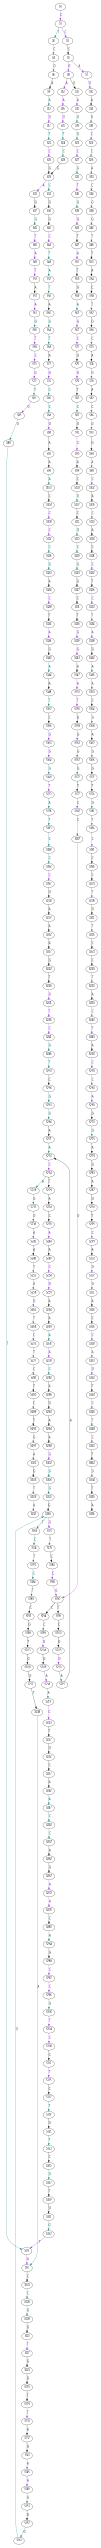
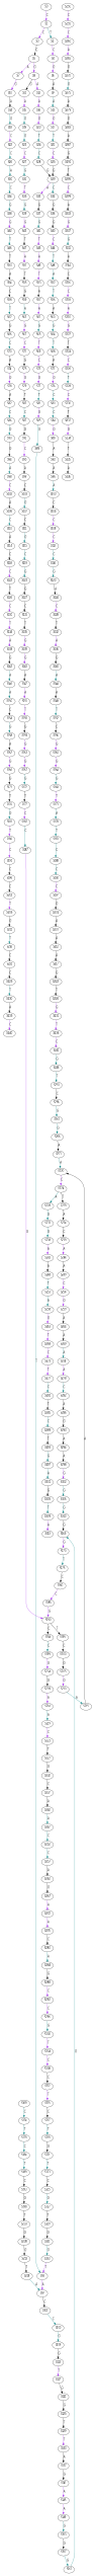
  strict digraph {
    fontname="Comic Neue"
    node [fontname="Comic Neue"]
    edge [color=black fontname="Comic Neue"]
    S0
    S1
    S2
    S3
    S4
    S5
    S6
    S7
    S8
    S9
    S10
    S11
    S12
    S13
    S14
    S15
    S16
    S17
    S18
    S19
    S20
    S21
    S22
    S23
    S24
    S25
    S26
    S27
    S28
    S29
    S30
    S31
    S32
    S33
    S34
    S35
    S36
    S37
    S38
    S39
    S40
    S41
    S42
    S43
    S44
    S45
    S46
    S47
    S48
    S49
    S50
    S51
    S52
    S53
    S54
    S55
    S56
    S57
    S58
    S59
    S60
    S61
    S62
    S63
    S64
    S65
    S66
    S67
    S68
    S69
    S70
    S71
    S72
    S73
    S74
    S75
    S76
    S77
    S78
    S79
    S80
    S81
    S82
    S83
    S84
    S85
    S86
    S87
    S88
    S89
    S90
    S91
    S92
    S93
    S94
    S95
    S96
    S97
    S98
    S99
    S100
    S101
    S102
    S103
    S104
    S105
    S106
    S107
    S108
    S109
    S110
    S111
    S112
    S113
    S114
    S115
    S116
    S117
    S118
    S119
    S120
    S121
    S122
    S123
    S124
    S125
    S126
    S127
    S128
    S129
    S130
    S131
    S132
    S133
    S134
    S135
    S136
    S137
    S138
    S139
    S140
    S141
    S142
    S143
    S144
    S145
    S146
    S147
    S148
    S149
    S150
    S151
    S152
    S153
    S154
    S155
    S156
    S157
    S158
    S159
    S160
    S161
    S162
    S163
    S164
    S165
    S166
    S167
    S168
    S169
    S170
    S171
    S172
    S173
    S174
    S175
    S176
    S177
    S178
    S179
    S180
    S181
    S182
    S183
    S184
    S185
    S186
    S187
    S188
    S189
    S190
    S191
    S192
    S193
    S194
    S195
    S196
    S197
    S198
    S199
    S200
    S201
    S202
    S203
    S204
    S205
    S206
    S207
    S208
    S209
    S210
    S211
    S212
    S213
    S214
    S215
    S216
    S217
    S218
    S219
    S220
    S221
    S222
    S223
    S224
    S225
    S226
    S227
    S228
    S229
    S230
    S231
    S232
    S233
    S234
    S235
    S236
    S237
    S238
    S239
    S240
    S241
    S242
    S243
    S244
-   S245
    S246
    S247
    S248
    S249
    S250
    S251
    S252
    S253
    S254
    S255
    S256
    S257
    S258
    S259
    S260
    S261
    S262
    S263
    S264
    S265
    S266
    S267
    S268
    S269
    S270
    S271
    S272
    S273
    S274
    S275
    S276
    S277
    S278
    S279
    S280
    S281
    S282
    S283
    S284
    S285
    S286
    S287
    S288
    S289
    S290
    S291
    S292
    S293
    S294
    S295
    S296
    S297
    S298
    S299
    S300
    S301
    S302
    S303
    S304
    S305
    S306
    S307
    S308
    S309
    S310
    S311
    S312
    S313
    S314
    S315
    S316
    S317
    S318
    S319
    S320
    S321
    S322
    S323
    S324
    S325
    S326
    S327
    S328
    S329
    S330
    S331
    n333 [label=S832]
    S333
    S334
    S335
    S336
    S0 -> S1 [color=purple label=C]
    S1 -> S2 [color=teal label=T]
    S1 -> S3 [color=purple label=C]
    S2 -> S4 [color=purple label=C]
    S3 -> S5 [label=C]
    S4 -> S6 [color=purple label=G]
    S5 -> S7 [color=purple label=A]
    S5 -> S8 [color=purple label=G]
    S6 -> S9 [label=A]
    S7 -> S10 [color=purple label=G]
    S8 -> S11 [label=G]
    S8 -> S12 [color=purple label=A]
    S9 -> S13 [color=teal label=A]
    S10 -> S14 [label=A]
    S11 -> S15 [color=purple label=A]
    S12 -> S16 [color=purple label=A]
    S13 -> S17 [color=purple label=G]
    S14 -> S18 [color=teal label=G]
    S15 -> S19 [color=teal label=G]
    S16 -> S20 [color=purple label=G]
    S17 -> S21 [color=teal label=T]
    S18 -> S22 [color=purple label=C]
    S19 -> S23 [color=teal label=G]
    S20 -> S24 [color=teal label=T]
    S21 -> S25 [color=purple label=C]
    S22 -> S26 [color=teal label=C]
    S23 -> S27 [color=purple label=C]
    S24 -> S28 [color=teal label=C]
    S25 -> S29 [label=G]
    S26 -> S30 [color=teal label=A]
    S27 -> S31 [color=teal label=G]
    S28 -> S29 [label=G]
    S29 -> S32 [color=teal label=C]
    S29 -> S33 [color=purple label=A]
    S30 -> S34 [color=teal label=C]
    S31 -> S35 [color=purple label=T]
    S32 -> S36 [label=G]
    S33 -> S37 [label=G]
    S34 -> S38 [color=teal label=G]
    S35 -> S39 [color=teal label=G]
    S36 -> S40 [label=G]
    S37 -> S41 [color=teal label=G]
    S38 -> S42 [color=purple label=G]
    S39 -> S43 [color=purple label=G]
    S40 -> S44 [color=purple label=C]
    S41 -> S45 [color=purple label=T]
    S42 -> S46 [color=teal label=T]
    S43 -> S47 [label=T]
    S44 -> S48 [color=teal label=T]
    S45 -> S49 [color=purple label=A]
    S46 -> S50 [label=T]
    S47 -> S51 [color=purple label=A]
    S48 -> S52 [color=teal label=A]
    S49 -> S53 [color=purple label=T]
    S50 -> S54 [label=A]
    S51 -> S55 [label=T]
    S52 -> S56 [color=teal label=T]
    S53 -> S57 [label=A]
    S54 -> S58 [label=C]
    S55 -> S59 [label=G]
    S56 -> S60 [label=A]
    S57 -> S61 [color=purple label=A]
    S58 -> S62 [color=teal label=T]
    S59 -> S63 [color=teal label=A]
    S60 -> S64 [color=teal label=G]
    S61 -> S65 [color=teal label=G]
    S62 -> S66 [label=G]
    S63 -> S67 [color=purple label=G]
    S64 -> S68 [color=teal label=T]
    S65 -> S69 [color=purple label=T]
    S66 -> S70 [color=teal label=C]
    S67 -> S71 [color=purple label=C]
    S68 -> S72 [label=A]
    S69 -> S73 [color=purple label=C]
    S70 -> S74 [label=A]
    S71 -> S75 [label=G]
    S72 -> S76 [color=purple label=G]
    S73 -> S77 [color=purple label=G]
    S74 -> S78 [color=purple label=G]
    S75 -> S79 [color=purple label=G]
    S76 -> S80 [color=teal label=C]
    S77 -> S81 [color=teal label=T]
    S78 -> S82 [label=A]
    S79 -> S83 [label=T]
    S80 -> S84 [color=teal label=C]
    S81 -> S85 [color=purple label=G]
    S82 -> S86 [color=teal label=C]
    S83 -> S87 [color=teal label=C]
    S84 -> S88 [color=purple label=G]
    S85 -> S89 [color=teal label=G]
    S86 -> S90 [color=teal label=G]
    S87 -> S91 [label=G]
    S88 -> S92 [label=A]
    S89 -> S93 [color=teal label=T]
    S90 -> S94 [label=G]
    S91 -> S95 [color=purple label=C]
    S92 -> S96 [label=A]
    S93 -> S97 [color=purple label=A]
    S94 -> S98 [color=teal label=A]
    S95 -> S99 [label=A]
    S96 -> S100 [color=teal label=A]
    S97 -> S101 [label=C]
    S98 -> S102 [color=purple label=C]
    S99 -> S103 [label=C]
    S100 -> S104 [label=C]
    S101 -> S105 [color=teal label=C]
    S102 -> S106 [label=A]
    S103 -> S107 [color=teal label=G]
    S104 -> S108 [color=purple label=C]
    S105 -> S109 [color=teal label=G]
    S106 -> S110 [color=teal label=C]
    S107 -> S111 [label=C]
    S108 -> S112 [color=purple label=C]
    S109 -> S113 [label=G]
    S110 -> S114 [label=A]
    S111 -> S115 [color=teal label=G]
    S112 -> S116 [color=teal label=C]
    S113 -> S117 [color=purple label=T]
    S114 -> S118 [label=C]
    S115 -> S119 [color=teal label=C]
    S116 -> S120 [color=teal label=G]
    S117 -> S121 [label=G]
    S118 -> S122 [color=purple label=C]
    S119 -> S123 [color=teal label=G]
    S120 -> S124 [label=A]
    S121 -> S125 [label=G]
    S122 -> S126 [label=T]
    S123 -> S127 [label=G]
    S124 -> S128 [color=purple label=C]
    S125 -> S129 [label=T]
    S126 -> S130 [color=purple label=C]
    S127 -> S131 [label=C]
    S128 -> S132 [label=T]
    S129 -> S133 [color=purple label=T]
    S130 -> S134 [color=purple label=T]
    S131 -> S135 [label=T]
    S132 -> S136 [color=purple label=A]
    S133 -> S137 [label=A]
    S134 -> S138 [color=purple label=A]
    S135 -> S139 [color=purple label=G]
    S136 -> S140 [label=G]
    S137 -> S141 [label=G]
    S138 -> S142 [label=G]
    S139 -> S143 [color=purple label=G]
    S140 -> S144 [color=teal label=A]
    S141 -> S145 [color=purple label=A]
    S142 -> S146 [color=teal label=A]
    S143 -> S147 [label=A]
    S144 -> S148 [label=A]
    S145 -> S149 [color=purple label=A]
    S146 -> S150 [color=teal label=A]
    S147 -> S151 [color=purple label=A]
    S148 -> S152 [color=teal label=T]
    S149 -> S153 [color=teal label=G]
    S150 -> S154 [label=C]
    S151 -> S155 [color=purple label=T]
    S152 -> S156 [label=C]
    S153 -> S157 [label=G]
    S154 -> S158 [color=teal label=G]
    S155 -> S159 [label=G]
    S156 -> S160 [color=purple label=G]
    S157 -> S161 [color=teal label=G]
    S158 -> S162 [label=A]
    S159 -> S163 [color=purple label=G]
    S160 -> S164 [color=purple label=G]
    S161 -> S165 [color=teal label=G]
    S162 -> S166 [color=purple label=G]
    S163 -> S167 [color=purple label=G]
    S164 -> S168 [color=teal label=G]
-   S165 -> S169 [color=teal label=T]
    S165 -> S170 [color=purple label=G]
    S166 -> S171 [label=G]
    S167 -> S172 [color=teal label=G]
    S168 -> S173 [color=purple label=T]
    S169 -> S174 [color=teal label=C]
    S170 -> S175 [color=teal label=T]
    S171 -> S176 [label=T]
    S172 -> S177 [label=T]
    S173 -> S178 [color=teal label=A]
    S174 -> S179 [color=teal label=T]
    S175 -> S180 [label=C]
    S176 -> S181 [color=teal label=G]
    S177 -> S182 [color=purple label=C]
    S178 -> S183 [color=teal label=T]
    S179 -> S184 [color=teal label=C]
    S180 -> S185 [color=purple label=C]
    S181 -> S186 [color=purple label=T]
    S182 -> S187 [color=teal label=C]
    S183 -> S188 [color=teal label=C]
    S184 -> S189 [color=teal label=T]
    S185 -> S190 [color=purple label=G]
    S186 -> S191 [color=purple label=C]
    S187 -> S190 [color=purple label=G]
    S188 -> S192 [color=teal label=C]
    S189 -> S193 [label=C]
    S190 -> S194 [label=C]
    S190 -> S195 [label=T]
    S191 -> S196 [label=C]
    S192 -> S197 [color=purple label=C]
    S193 -> S198 [label=G]
    S194 -> S199 [color=teal label=C]
    S195 -> S200 [label=C]
    S196 -> S201 [label=C]
    S197 -> S202 [label=G]
    S198 -> S203 [label=T]
    S199 -> S204 [color=purple label=G]
    S200 -> S205 [label=G]
    S201 -> S206 [color=purple label=T]
    S202 -> S207 [label=A]
    S203 -> S208 [label=G]
    S204 -> S209 [label=G]
    S205 -> S210 [color=purple label=G]
    S206 -> S211 [label=G]
    S207 -> S212 [label=A]
    S208 -> S213 [label=G]
    S209 -> S214 [color=purple label=A]
    S210 -> S215 [color=teal label=A]
    S211 -> S216 [color=teal label=T]
    S212 -> S217 [label=A]
    S213 -> S218 [label=T]
    S214 -> S219 [color=teal label=A]
    S215 -> S220 [label=A]
    S216 -> S221 [label=C]
    S217 -> S222 [label=G]
    S218 -> S97 [color=teal label=A]
    S219 -> S223 [color=purple label=C]
    S220 -> S224 [color=purple label=C]
    S221 -> S225 [label=C]
    S222 -> S226 [label=T]
    S223 -> S227 [label=T]
    S224 -> S228 [color=teal label=A]
    S224 -> S229 [label=T]
    S225 -> S230 [color=teal label=T]
    S226 -> S231 [color=purple label=G]
    S227 -> S232 [label=G]
    S228 -> S233 [color=teal label=G]
    S229 -> S234 [label=A]
    S230 -> S235 [label=A]
    S231 -> S236 [color=purple label=T]
    S232 -> S237 [label=C]
    S233 -> S238 [color=teal label=G]
    S234 -> S239 [label=C]
    S235 -> S240 [color=purple label=C]
    S236 -> S241 [color=purple label=C]
    S237 -> S242 [label=A]
    S238 -> S243 [color=purple label=A]
    S239 -> S244 [color=purple label=A]
-   S240 -> S245 [color=purple label=T]
    S241 -> S246 [color=teal label=G]
    S242 -> S247 [color=teal label=A]
    S243 -> S248 [label=A]
    S244 -> S249 [label=A]
-   S245 -> S250 [label=A]
    S246 -> S251 [color=teal label=T]
    S247 -> S252 [color=teal label=C]
    S248 -> S253 [color=teal label=T]
    S249 -> S254 [color=purple label=C]
    S250 -> S255 [color=purple label=C]
    S251 -> S256 [label=C]
    S252 -> S257 [color=teal label=C]
    S253 -> S258 [color=teal label=A]
    S254 -> S259 [color=purple label=G]
    S255 -> S260 [color=purple label=C]
    S256 -> S261 [color=teal label=G]
    S257 -> S262 [label=A]
    S258 -> S263 [color=purple label=G]
    S259 -> S264 [label=A]
    S260 -> S265 [color=purple label=A]
    S261 -> S266 [color=teal label=G]
    S262 -> S267 [label=G]
    S263 -> S268 [color=purple label=T]
    S264 -> S269 [label=A]
    S265 -> S270 [label=G]
    S266 -> S271 [label=A]
    S267 -> S272 [color=purple label=A]
    S268 -> S273 [color=purple label=C]
    S269 -> S274 [color=teal label=A]
    S270 -> S275 [color=teal label=G]
    S271 -> S220 [color=teal label=A]
    S272 -> S276 [color=purple label=A]
    S273 -> S277 [color=purple label=T]
    S274 -> S278 [color=purple label=A]
    S275 -> S279 [label=A]
    S276 -> S280 [label=C]
    S277 -> S281 [color=teal label=C]
    S278 -> S282 [color=teal label=C]
    S279 -> S283 [label=G]
    S280 -> S284 [color=teal label=A]
    S281 -> S285 [label=T]
    S282 -> S286 [label=A]
    S283 -> S287 [label=A]
    S284 -> S288 [label=G]
    S285 -> S289 [color=teal label=C]
    S286 -> S290 [label=G]
    S287 -> S291 [label=G]
    S288 -> S292 [color=purple label=C]
    S289 -> S293 [label=T]
    S290 -> S294 [label=A]
    S291 -> S295 [label=T]
    S292 -> S296 [color=purple label=C]
    S293 -> S297 [color=teal label=G]
    S294 -> S298 [label=A]
    S295 -> S299 [color=purple label=C]
    S296 -> S300 [color=teal label=G]
    S297 -> S301 [color=teal label=A]
    S298 -> S302 [color=purple label=G]
    S299 -> S303 [label=A]
    S300 -> S304 [color=purple label=T]
    S301 -> S305 [label=G]
    S302 -> S306 [color=teal label=G]
    S303 -> S307 [color=purple label=G]
    S304 -> S308 [color=purple label=C]
    S305 -> S309 [color=teal label=T]
    S306 -> S310 [color=teal label=G]
    S307 -> S311 [color=teal label=G]
    S308 -> S312 [label=C]
    S309 -> S313 [color=purple label=A]
    S310 -> S165 [label=G]
    S311 -> S314 [label=A]
    S312 -> S315 [color=purple label=T]
    S314 -> S316 [label=C]
    S315 -> S317 [label=C]
    S316 -> S318 [color=purple label=C]
    S317 -> S319 [color=teal label=T]
    S318 -> S320 [color=purple label=A]
    S319 -> S321 [label=G]
    S320 -> S322 [color=purple label=G]
    S321 -> S323 [color=teal label=T]
    S322 -> S324 [label=T]
    S323 -> S325 [label=C]
    S324 -> S326 [color=purple label=C]
    S325 -> S327 [color=teal label=G]
    S326 -> S328 [color=teal label=T]
    S327 -> S329 [label=T]
    S328 -> S330 [color=purple label=C]
    S329 -> S331 [label=G]
    S330 -> n333 [label=T]
    S331 -> S333 [color=teal label=G]
    n333 -> S334 [color=purple label=G]
    S333 -> S93 [color=purple label=T]
    S334 -> S335 [label=T]
    S335 -> S336 [label=A]
  }
